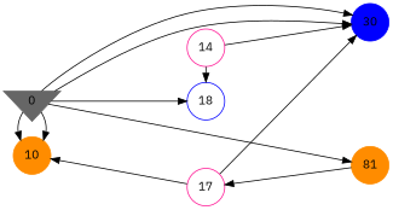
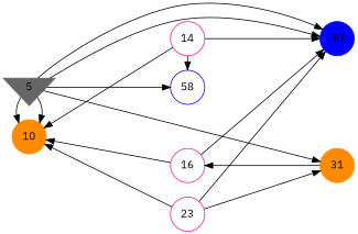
  digraph {
    fontname="IBM Plex Sans"
    rankdir=LR
    ranksep=2.0
    node [color=deeppink fontname="IBM Plex Sans" shape=circle]
    edge [fontname="IBM Plex Sans"]
-   5 [color=gray40 shape=invtriangle style=filled label=0]
+   5 [color=gray40 shape=invtriangle style=filled]
    10 [color=darkorange style=filled]
-   17
-   18 [color=blue]
+   17 [label=16]
+   18 [color=blue label=58]
+   23
    n6 [label=14]
    30 [color=blue style=filled]
-   31 [color=darkorange style=filled label=81]
+   31 [color=darkorange style=filled]
    subgraph sub_1 {
      rank=same
      5
      10
    }
    subgraph sub_2 {
      rank=same
      17
      18
+     23
      n6
    }
    subgraph sub_3 {
      rank=same
      30
      31
    }
    5 -> 10
    5 -> 10
    5 -> 18
    5 -> 30
    5 -> 30
    5 -> 31
    17 -> 10
    17 -> 30
+   23 -> 10
+   23 -> 30
+   23 -> 31
+   n6 -> 10
    n6 -> 18
    n6 -> 30
    31 -> 17
  }
